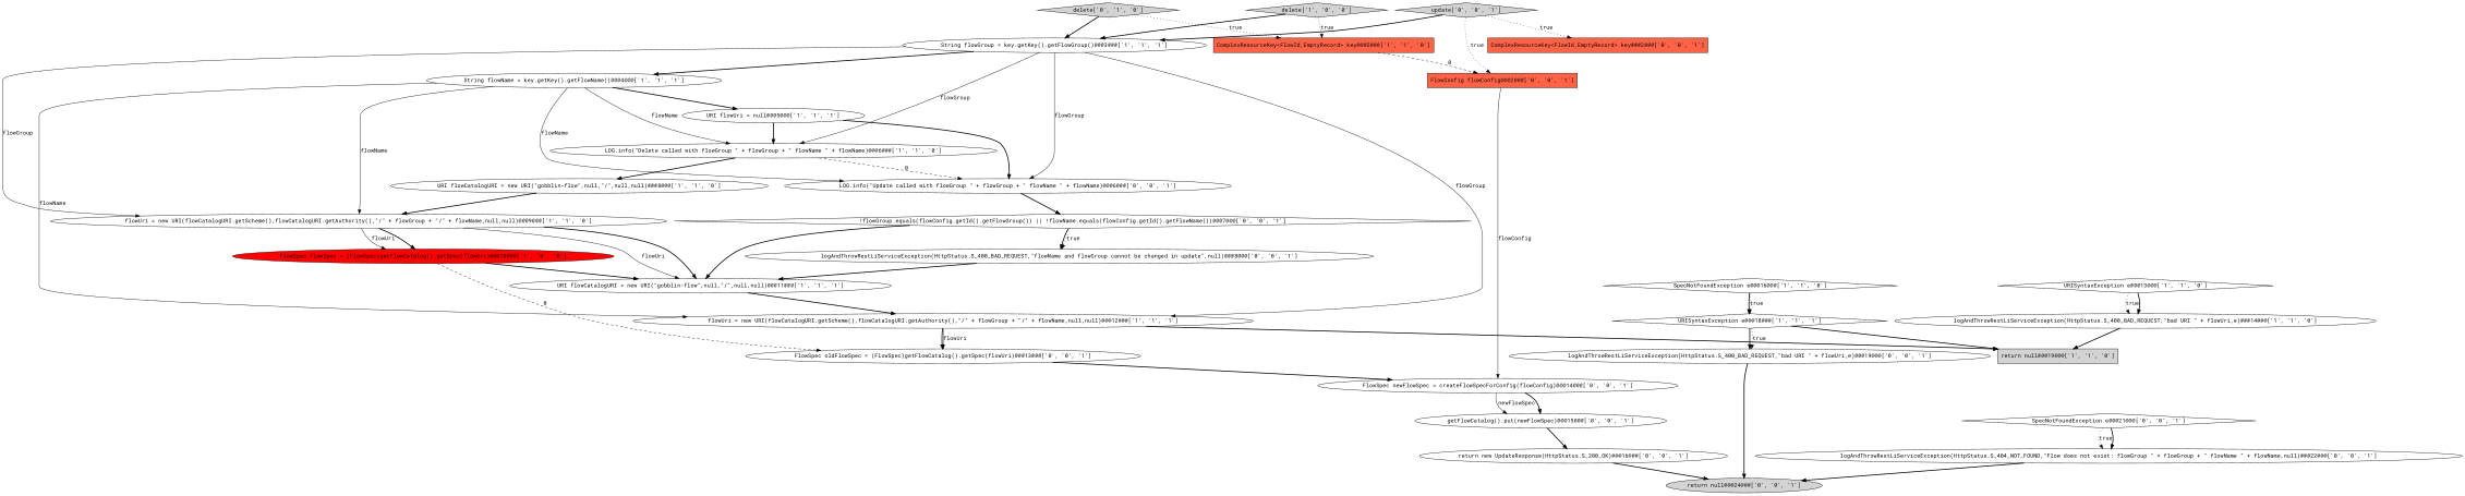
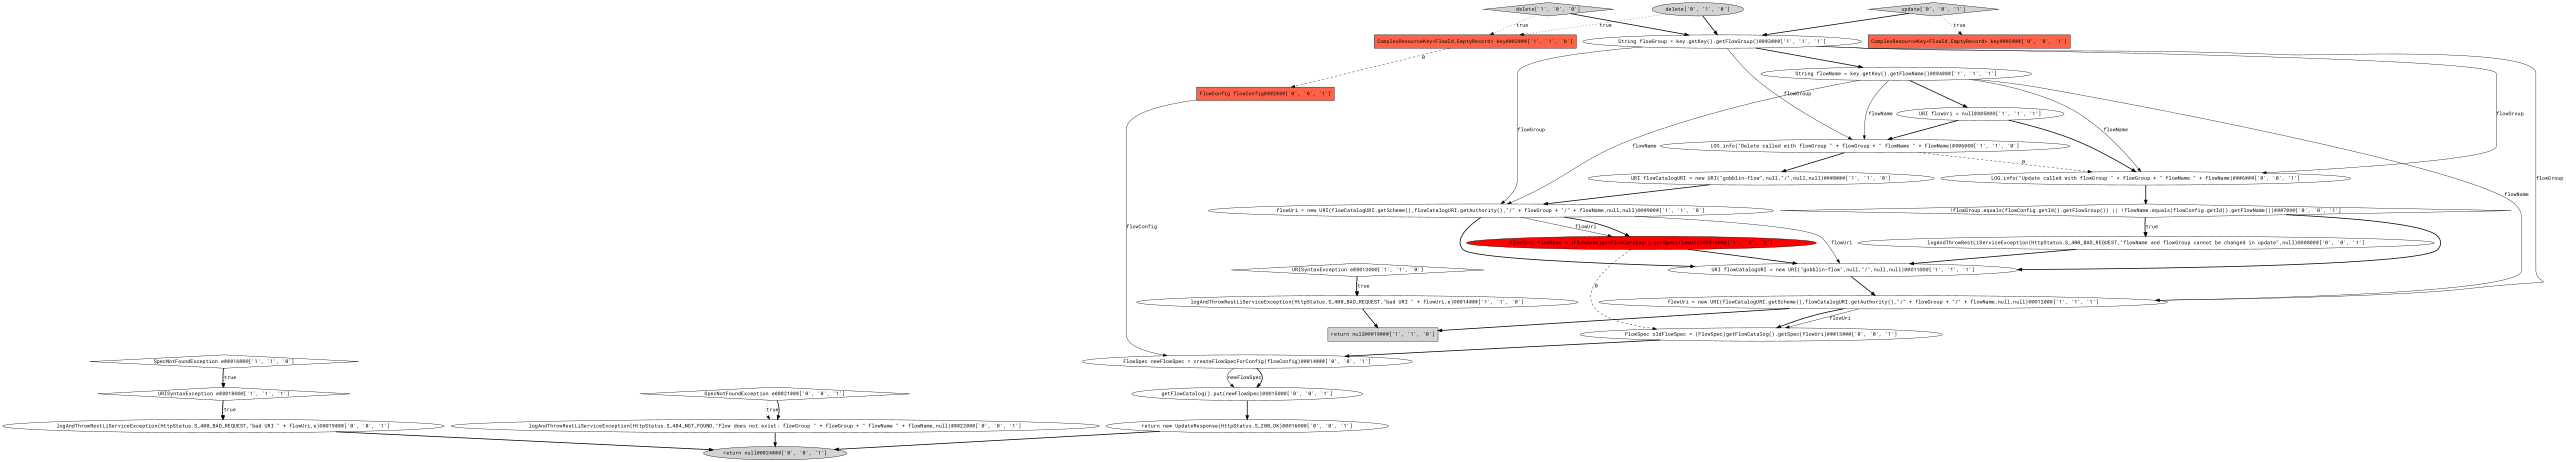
  digraph {
    fontname="Roboto Mono"
    node [fillcolor=white fontname="Roboto Mono" shape=ellipse style=filled]
    edge [fontname="Roboto Mono" style=bold]
    n1 [fillcolor=red label="FlowSpec flowSpec = (FlowSpec)getFlowCatalog().getSpec(flowUri)@@@10@@@['1', '0', '0']"]
    n2 [label="URI flowCatalogURI = new URI(\"gobblin-flow\",null,\"/\",null,null)@@@11@@@['1', '1', '1']"]
    n3 [label="FlowSpec oldFlowSpec = (FlowSpec)getFlowCatalog().getSpec(flowUri)@@@13@@@['0', '0', '1']"]
    n4 [label="flowUri = new URI(flowCatalogURI.getScheme(),flowCatalogURI.getAuthority(),\"/\" + flowGroup + \"/\" + flowName,null,null)@@@12@@@['1', '1', '1']"]
    n5 [label="FlowSpec newFlowSpec = createFlowSpecForConfig(flowConfig)@@@14@@@['0', '0', '1']"]
    n6 [label="getFlowCatalog().put(newFlowSpec)@@@15@@@['0', '0', '1']"]
    n7 [label="return new UpdateResponse(HttpStatus.S_200_OK)@@@16@@@['0', '0', '1']"]
    n8 [fillcolor=lightgray label="return null@@@24@@@['0', '0', '1']"]
    n9 [fillcolor=tomato label="FlowConfig flowConfig@@@2@@@['0', '0', '1']" shape=box]
    n10 [fillcolor=lightgray label="return null@@@19@@@['1', '1', '0']" shape=box]
    n11 [label="String flowName = key.getKey().getFlowName()@@@4@@@['1', '1', '1']"]
    n12 [label="LOG.info(\"Update called with flowGroup \" + flowGroup + \" flowName \" + flowName)@@@6@@@['0', '0', '1']"]
    n13 [label="LOG.info(\"Delete called with flowGroup \" + flowGroup + \" flowName \" + flowName)@@@6@@@['1', '1', '0']"]
    n14 [label="flowUri = new URI(flowCatalogURI.getScheme(),flowCatalogURI.getAuthority(),\"/\" + flowGroup + \"/\" + flowName,null,null)@@@9@@@['1', '1', '0']"]
    n15 [label="URI flowUri = null@@@5@@@['1', '1', '1']"]
    n16 [label="!flowGroup.equals(flowConfig.getId().getFlowGroup()) || !flowName.equals(flowConfig.getId().getFlowName())@@@7@@@['0', '0', '1']" shape=diamond]
    n17 [label="URI flowCatalogURI = new URI(\"gobblin-flow\",null,\"/\",null,null)@@@8@@@['1', '1', '0']"]
    n18 [fillcolor=tomato label="ComplexResourceKey<FlowId,EmptyRecord> key@@@2@@@['1', '1', '0']" shape=box]
    n19 [fillcolor=tomato label="ComplexResourceKey<FlowId,EmptyRecord> key@@@2@@@['0', '0', '1']" shape=box]
    n20 [fillcolor=lightgray label="delete['1', '0', '0']" shape=diamond]
    n21 [label="String flowGroup = key.getKey().getFlowGroup()@@@3@@@['1', '1', '1']"]
    n22 [label="logAndThrowRestLiServiceException(HttpStatus.S_400_BAD_REQUEST,\"flowName and flowGroup cannot be changed in update\",null)@@@8@@@['0', '0', '1']"]
    n23 [label="SpecNotFoundException e@@@16@@@['1', '1', '0']" shape=diamond]
    n24 [label="URISyntaxException e@@@18@@@['1', '1', '1']" shape=diamond]
    n25 [label="logAndThrowRestLiServiceException(HttpStatus.S_400_BAD_REQUEST,\"bad URI \" + flowUri,e)@@@19@@@['0', '0', '1']"]
    n26 [label="logAndThrowRestLiServiceException(HttpStatus.S_400_BAD_REQUEST,\"bad URI \" + flowUri,e)@@@14@@@['1', '1', '0']"]
    n27 [fillcolor=lightgray label="update['0', '0', '1']" shape=diamond]
    n28 [label="SpecNotFoundException e@@@21@@@['0', '0', '1']" shape=diamond]
    n29 [label="logAndThrowRestLiServiceException(HttpStatus.S_404_NOT_FOUND,\"Flow does not exist: flowGroup \" + flowGroup + \" flowName \" + flowName,null)@@@22@@@['0', '0', '1']"]
-   n30 [fillcolor=lightgray label="delete['0', '1', '0']" shape=diamond]
+   n30 [fillcolor=lightgray label="delete['0', '1', '0']"]
    n31 [label="URISyntaxException e@@@13@@@['1', '1', '0']" shape=diamond]
    n1 -> n2
    n1 -> n3 [label=0 style=dashed]
    n2 -> n4
    n3 -> n5
    n4 -> n3 [label=flowUri style=solid]
    n4 -> n3
    n4 -> n10
    n5 -> n6 [label=newFlowSpec style=solid]
    n5 -> n6
    n6 -> n7
    n7 -> n8
    n9 -> n5 [label=flowConfig style=solid]
    n11 -> n4 [label=flowName style=solid]
    n11 -> n12 [label=flowName style=solid]
    n11 -> n13 [label=flowName style=solid]
    n11 -> n14 [label=flowName style=solid]
    n11 -> n15
    n12 -> n16
    n13 -> n12 [label=0 style=dashed]
    n13 -> n17
    n14 -> n1 [label=flowUri style=solid]
    n14 -> n1
    n14 -> n2 [label=flowUri style=solid]
    n14 -> n2
    n15 -> n12
    n15 -> n13
    n16 -> n2
    n16 -> n22 [label=true style=dotted]
    n16 -> n22
    n17 -> n14
    n18 -> n9 [label=0 style=dashed]
    n20 -> n18 [label=true style=dotted]
    n20 -> n21
    n21 -> n4 [label=flowGroup style=solid]
    n21 -> n11
    n21 -> n12 [label=flowGroup style=solid]
    n21 -> n13 [label=flowGroup style=solid]
    n21 -> n14 [label=flowGroup style=solid]
    n22 -> n2
    n23 -> n24
    n23 -> n24 [label=true style=dotted]
-   n24 -> n10
    n24 -> n25
    n24 -> n25 [label=true style=dotted]
    n25 -> n8
    n26 -> n10
-   n27 -> n9 [label=true style=dotted]
    n27 -> n19 [label=true style=dotted]
    n27 -> n21
    n28 -> n29 [label=true style=dotted]
    n28 -> n29
    n29 -> n8
    n30 -> n18 [label=true style=dotted]
    n30 -> n21
    n31 -> n26 [label=true style=dotted]
    n31 -> n26
  }
